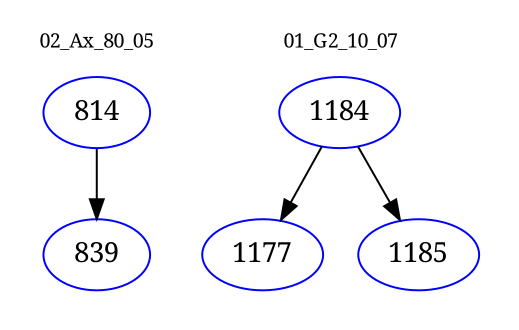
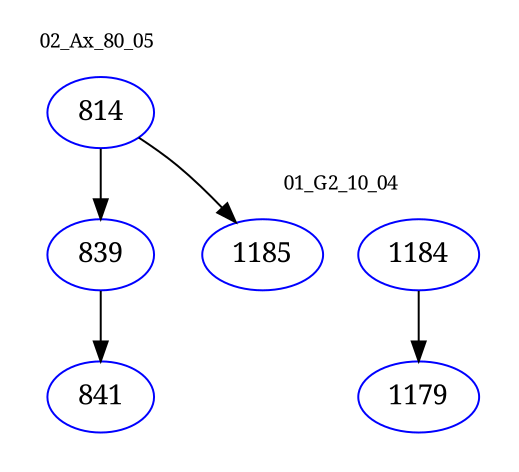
  digraph {
    fontname="Noto Serif"
    node [color=blue fontname="Noto Serif"]
    edge [color=black fontname="Noto Serif"]
    n1 [label=839]
    n2 [label=814]
+   n3 [label=841]
    n4 [label=1184]
-   n5 [label=1177]
+   n5 [label=1179]
    n6 [label=1185]
    subgraph cluster_1 {
      color=white
      fontsize=10
      label="02_Ax_80_05"
      n1
      n2
+     n3
    }
    subgraph cluster_2 {
      color=white
      fontsize=10
-     label="01_G2_10_07"
+     label="01_G2_10_04"
      n4
      n5
      n6
    }
+   n1 -> n3
    n2 -> n1
    n4 -> n5
-   n4 -> n6
+   n2 -> n6
  }
